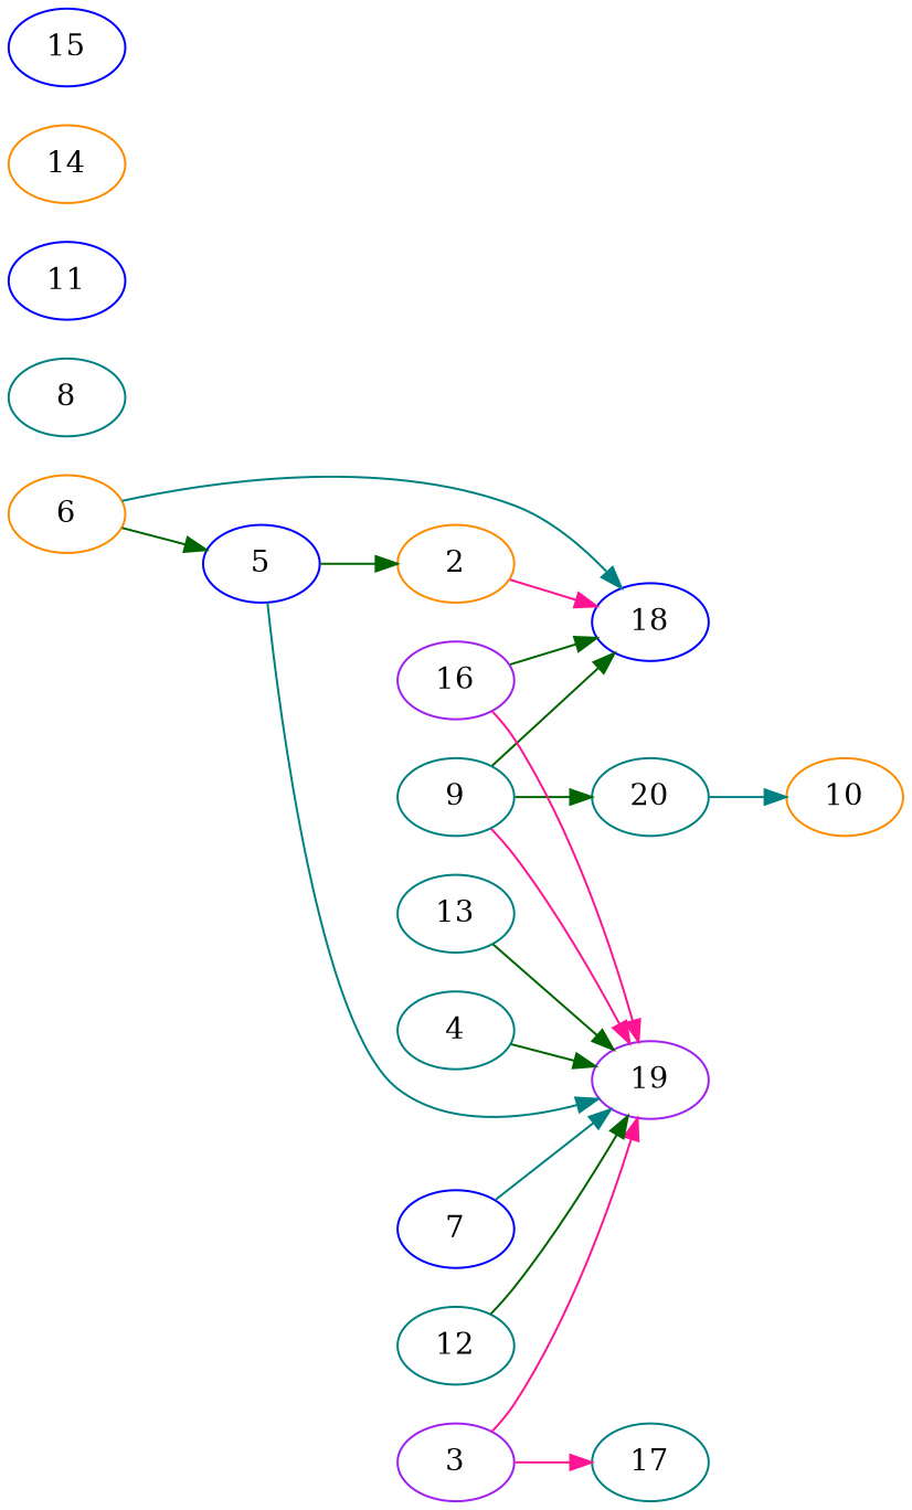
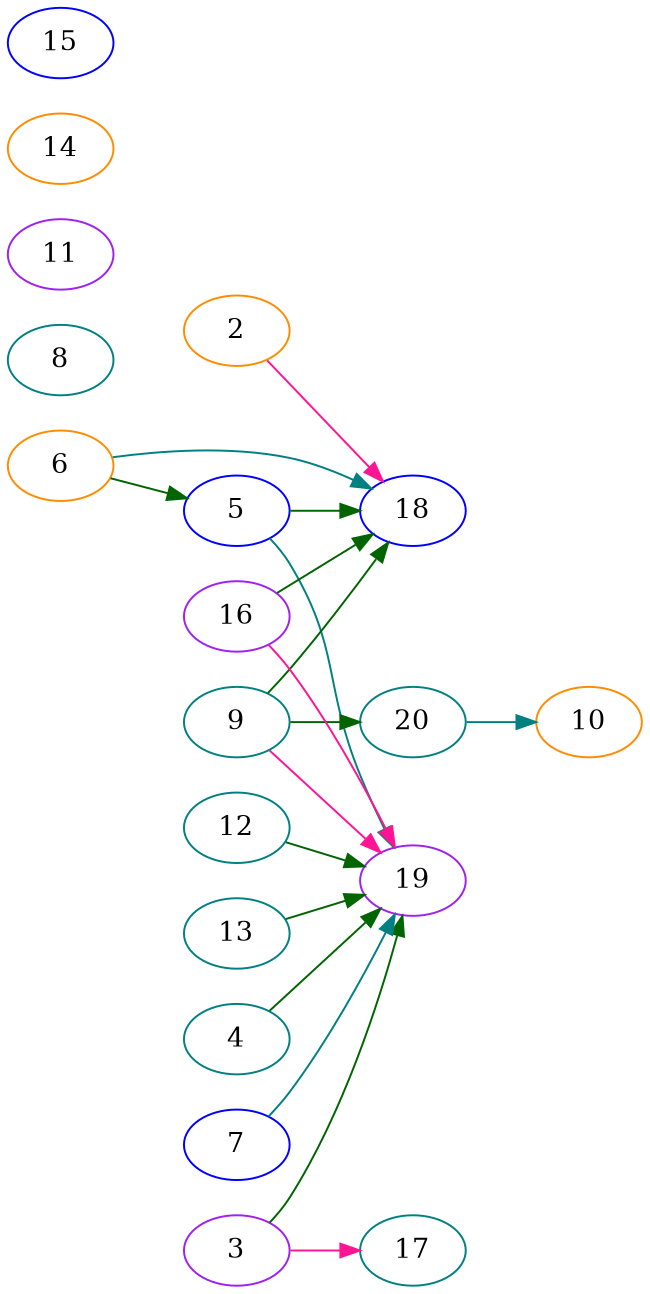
  digraph {
    rankdir=LR
    node [alpha=0.04 color=teal]
    edge [color=darkgreen]
    18 [alpha=0.00 color=blue expect_size=12259328]
    19 [alpha=0.06 color=purple expect_size=12883968]
    2 [alpha=0.16 color=darkorange expect_size=9488384]
    3 [alpha=0.10 color=purple expect_size=18279424]
    17 [alpha=0.19 expect_size=49454080]
    4 [expect_size=47207424]
    5 [alpha=0.09 color=blue expect_size=34058240]
    6 [alpha=0.19 color=darkorange expect_size=38748160]
    7 [color=blue expect_size=23747584]
    8 [alpha=0.00 expect_size=45349888]
    9 [alpha=0.10 expect_size=5900288]
    20 [alpha=0.07 expect_size=35956736]
    10 [alpha=0.03 color=darkorange expect_size=6552576]
-   11 [alpha=0.06 color=blue expect_size=36333568]
+   11 [alpha=0.06 color=purple expect_size=36333568]
    12 [expect_size=9062400]
    13 [alpha=0.20 expect_size=47944704]
    14 [alpha=0.07 color=darkorange expect_size=24455168]
    15 [alpha=0.14 color=blue expect_size=32880640]
    16 [alpha=0.08 color=purple expect_size=5791744]
    2 -> 18 [color=deeppink]
-   3 -> 19 [color=deeppink]
+   3 -> 19
    3 -> 17 [color=deeppink]
    4 -> 19
-   5 -> 2
+   5 -> 18
    5 -> 19 [color=teal]
    6 -> 18 [color=teal]
    6 -> 5
    7 -> 19 [color=teal]
    9 -> 18
    9 -> 19 [color=deeppink]
    9 -> 20
    20 -> 10 [color=teal]
    12 -> 19
    13 -> 19
    16 -> 18
    16 -> 19 [color=deeppink]
  }
